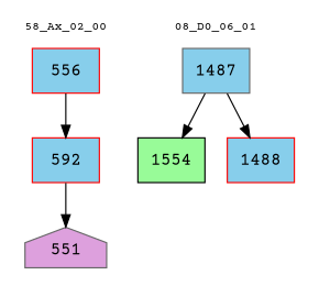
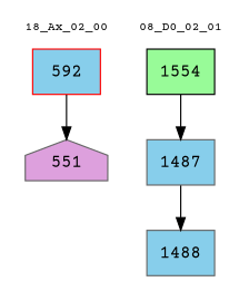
  digraph {
    fontname="Courier Prime"
    node [color=red fillcolor=skyblue fontname="Courier Prime" shape=box style=filled]
    edge [color=black fontname="Courier Prime"]
-   n1 [label=556]
    n2 [color=gray40 fillcolor=plum label=551 shape=house]
    n3 [label=592]
    n4 [color=gray40 label=1487]
    n5 [color=black fillcolor=palegreen label=1554]
-   n6 [label=1488]
+   n6 [color=gray40 label=1488]
    subgraph cluster_1 {
      color=white
      fontsize=10
-     label="58_Ax_02_00"
-     n1
+     label="18_Ax_02_00"
      n2
      n3
    }
    subgraph cluster_2 {
      color=white
      fontsize=10
-     label="08_D0_06_01"
+     label="08_D0_02_01"
      n4
      n5
      n6
    }
-   n1 -> n3
    n3 -> n2
-   n4 -> n5
+   n5 -> n4
    n4 -> n6
  }
